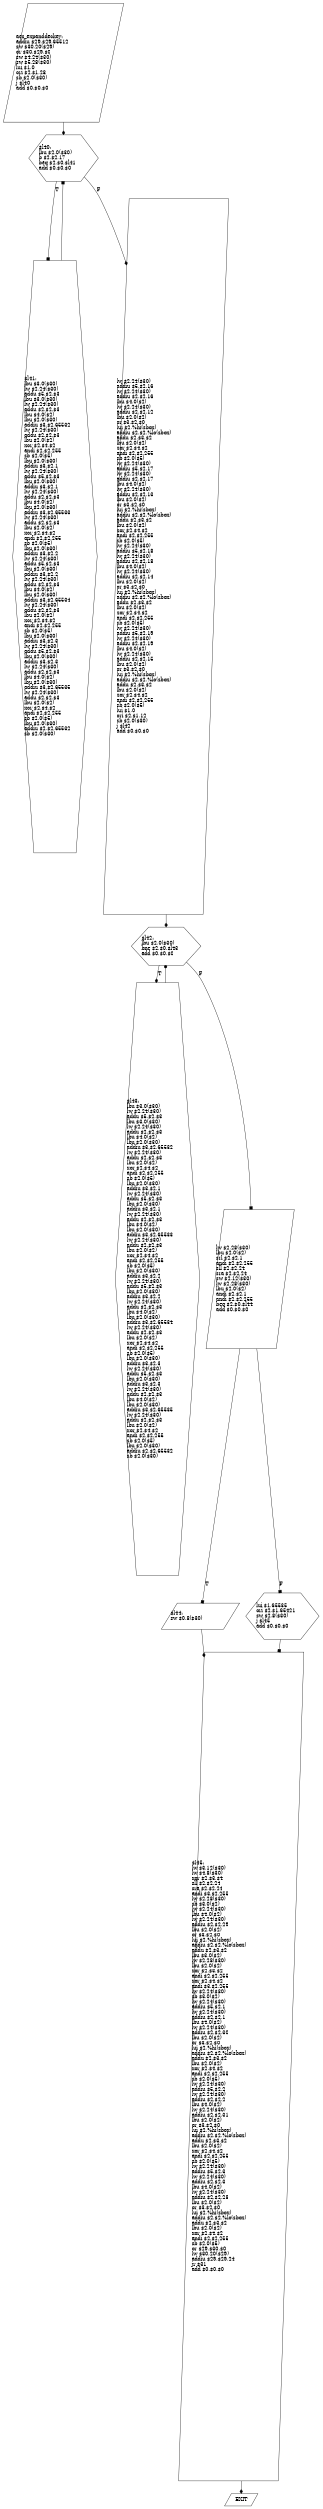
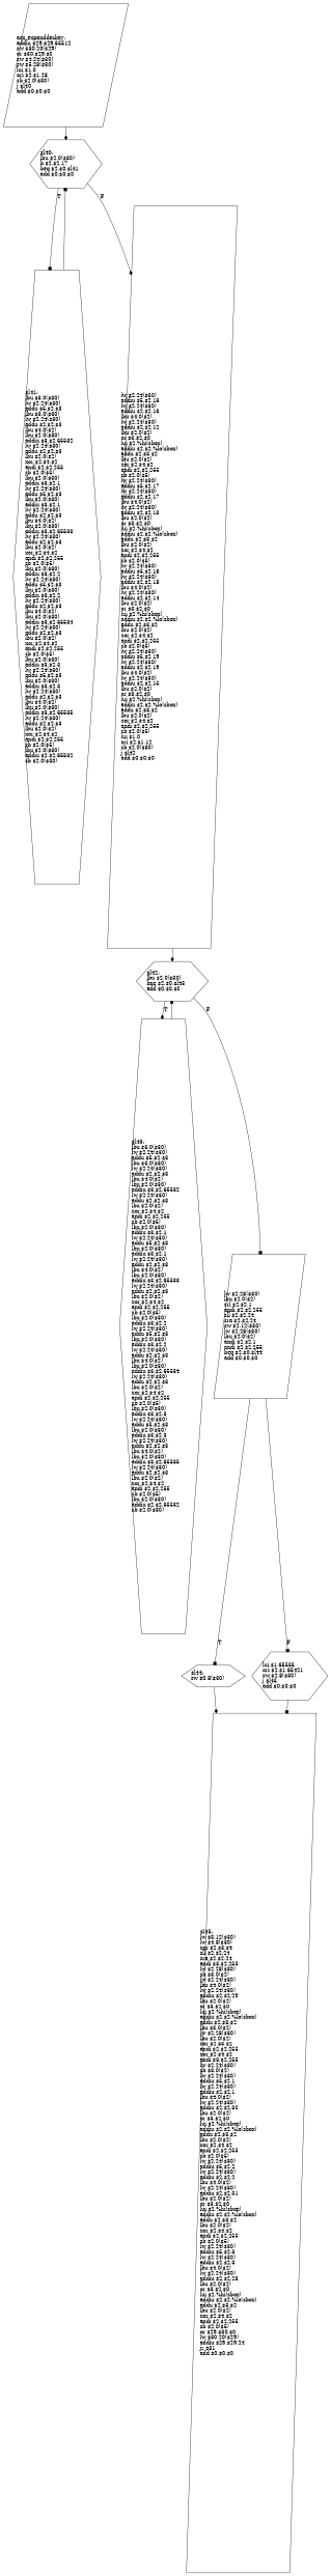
  digraph {
    node [shape=parallelogram]
    edge [arrowhead=diamond style=filled]
    n1 [label="aes_expanddeckey:\laddiu $29,$29,65512\lsw $30,20($29)\lor $30,$29,$0\lsw $4,24($30)\lsw $5,28($30)\llui $1,0\lori $2,$1,28\lsb $2,0($30)\lj $l40\ladd $0,$0,$0\l"]
    n2 [label="$l40:\llbu $2,0($30)\lb $2,$2,17\lbeq $2,$0,$l41\ladd $0,$0,$0\l" shape=hexagon]
    n3 [label="$l41:\llbu $3,0($30)\llw $2,24($30)\laddu $5,$2,$3\llbu $3,0($30)\llw $2,24($30)\laddu $2,$2,$3\llbu $4,0($2)\llbu $2,0($30)\laddiu $3,$2,65532\llw $2,24($30)\laddu $2,$2,$3\llbu $2,0($2)\lxor $2,$4,$2\landi $2,$2,255\lsb $2,0($5)\llbu $2,0($30)\laddiu $3,$2,1\llw $2,24($30)\laddu $5,$2,$3\llbu $2,0($30)\laddiu $3,$2,1\llw $2,24($30)\laddu $2,$2,$3\llbu $4,0($2)\llbu $2,0($30)\laddiu $3,$2,65533\llw $2,24($30)\laddu $2,$2,$3\llbu $2,0($2)\lxor $2,$4,$2\landi $2,$2,255\lsb $2,0($5)\llbu $2,0($30)\laddiu $3,$2,2\llw $2,24($30)\laddu $5,$2,$3\llbu $2,0($30)\laddiu $3,$2,2\llw $2,24($30)\laddu $2,$2,$3\llbu $4,0($2)\llbu $2,0($30)\laddiu $3,$2,65534\llw $2,24($30)\laddu $2,$2,$3\llbu $2,0($2)\lxor $2,$4,$2\landi $2,$2,255\lsb $2,0($5)\llbu $2,0($30)\laddiu $3,$2,3\llw $2,24($30)\laddu $5,$2,$3\llbu $2,0($30)\laddiu $3,$2,3\llw $2,24($30)\laddu $2,$2,$3\llbu $4,0($2)\llbu $2,0($30)\laddiu $3,$2,65535\llw $2,24($30)\laddu $2,$2,$3\llbu $2,0($2)\lxor $2,$4,$2\landi $2,$2,255\lsb $2,0($5)\llbu $2,0($30)\laddiu $2,$2,65532\lsb $2,0($30)\l" shape=hexagon]
    n4 [label="lw $2,24($30)\laddiu $5,$2,16\llw $2,24($30)\laddiu $2,$2,16\llbu $4,0($2)\llw $2,24($30)\laddiu $2,$2,12\llbu $2,0($2)\lor $3,$2,$0\llui $2,%hi(sbox)\laddiu $2,$2,%lo(sbox)\laddu $2,$3,$2\llbu $2,0($2)\lxor $2,$4,$2\landi $2,$2,255\lsb $2,0($5)\llw $2,24($30)\laddiu $5,$2,17\llw $2,24($30)\laddiu $2,$2,17\llbu $4,0($2)\llw $2,24($30)\laddiu $2,$2,13\llbu $2,0($2)\lor $3,$2,$0\llui $2,%hi(sbox)\laddiu $2,$2,%lo(sbox)\laddu $2,$3,$2\llbu $2,0($2)\lxor $2,$4,$2\landi $2,$2,255\lsb $2,0($5)\llw $2,24($30)\laddiu $5,$2,18\llw $2,24($30)\laddiu $2,$2,18\llbu $4,0($2)\llw $2,24($30)\laddiu $2,$2,14\llbu $2,0($2)\lor $3,$2,$0\llui $2,%hi(sbox)\laddiu $2,$2,%lo(sbox)\laddu $2,$3,$2\llbu $2,0($2)\lxor $2,$4,$2\landi $2,$2,255\lsb $2,0($5)\llw $2,24($30)\laddiu $5,$2,19\llw $2,24($30)\laddiu $2,$2,19\llbu $4,0($2)\llw $2,24($30)\laddiu $2,$2,15\llbu $2,0($2)\lor $3,$2,$0\llui $2,%hi(sbox)\laddiu $2,$2,%lo(sbox)\laddu $2,$3,$2\llbu $2,0($2)\lxor $2,$4,$2\landi $2,$2,255\lsb $2,0($5)\llui $1,0\lori $2,$1,12\lsb $2,0($30)\lj $l42\ladd $0,$0,$0\l"]
    n5 [label="$l42:\llbu $2,0($30)\lbne $2,$0,$l43\ladd $0,$0,$0\l" shape=hexagon]
    n6 [label="$l43:\llbu $3,0($30)\llw $2,24($30)\laddu $5,$2,$3\llbu $3,0($30)\llw $2,24($30)\laddu $2,$2,$3\llbu $4,0($2)\llbu $2,0($30)\laddiu $3,$2,65532\llw $2,24($30)\laddu $2,$2,$3\llbu $2,0($2)\lxor $2,$4,$2\landi $2,$2,255\lsb $2,0($5)\llbu $2,0($30)\laddiu $3,$2,1\llw $2,24($30)\laddu $5,$2,$3\llbu $2,0($30)\laddiu $3,$2,1\llw $2,24($30)\laddu $2,$2,$3\llbu $4,0($2)\llbu $2,0($30)\laddiu $3,$2,65533\llw $2,24($30)\laddu $2,$2,$3\llbu $2,0($2)\lxor $2,$4,$2\landi $2,$2,255\lsb $2,0($5)\llbu $2,0($30)\laddiu $3,$2,2\llw $2,24($30)\laddu $5,$2,$3\llbu $2,0($30)\laddiu $3,$2,2\llw $2,24($30)\laddu $2,$2,$3\llbu $4,0($2)\llbu $2,0($30)\laddiu $3,$2,65534\llw $2,24($30)\laddu $2,$2,$3\llbu $2,0($2)\lxor $2,$4,$2\landi $2,$2,255\lsb $2,0($5)\llbu $2,0($30)\laddiu $3,$2,3\llw $2,24($30)\laddu $5,$2,$3\llbu $2,0($30)\laddiu $3,$2,3\llw $2,24($30)\laddu $2,$2,$3\llbu $4,0($2)\llbu $2,0($30)\laddiu $3,$2,65535\llw $2,24($30)\laddu $2,$2,$3\llbu $2,0($2)\lxor $2,$4,$2\landi $2,$2,255\lsb $2,0($5)\llbu $2,0($30)\laddiu $2,$2,65532\lsb $2,0($30)\l" shape=hexagon]
    n7 [label="lw $2,28($30)\llbu $2,0($2)\lsrl $2,$2,1\landi $2,$2,255\lsll $2,$2,24\lsra $2,$2,24\lsw $2,12($30)\llw $2,28($30)\llbu $2,0($2)\landi $2,$2,1\landi $2,$2,255\lbeq $2,$0,$l44\ladd $0,$0,$0\l"]
-   n8 [label="$l44:\lsw $0,8($30)\l"]
+   n8 [label="$l44:\lsw $0,8($30)\l" shape=hexagon]
    n9 [label="lui $1,65535\lori $2,$1,65421\lsw $2,8($30)\lj $l45\ladd $0,$0,$0\l" shape=hexagon]
    n10 [label="$l45:\llw $3,12($30)\llw $4,8($30)\lxor $2,$3,$4\lsll $2,$2,24\lsra $2,$2,24\landi $3,$2,255\llw $2,28($30)\lsb $3,0($2)\llw $2,24($30)\llbu $4,0($2)\llw $2,24($30)\laddiu $2,$2,29\llbu $2,0($2)\lor $3,$2,$0\llui $2,%hi(sbox)\laddiu $2,$2,%lo(sbox)\laddu $2,$3,$2\llbu $3,0($2)\llw $2,28($30)\llbu $2,0($2)\lxor $2,$3,$2\landi $2,$2,255\lxor $2,$4,$2\landi $3,$2,255\llw $2,24($30)\lsb $3,0($2)\llw $2,24($30)\laddiu $5,$2,1\llw $2,24($30)\laddiu $2,$2,1\llbu $4,0($2)\llw $2,24($30)\laddiu $2,$2,30\llbu $2,0($2)\lor $3,$2,$0\llui $2,%hi(sbox)\laddiu $2,$2,%lo(sbox)\laddu $2,$3,$2\llbu $2,0($2)\lxor $2,$4,$2\landi $2,$2,255\lsb $2,0($5)\llw $2,24($30)\laddiu $5,$2,2\llw $2,24($30)\laddiu $2,$2,2\llbu $4,0($2)\llw $2,24($30)\laddiu $2,$2,31\llbu $2,0($2)\lor $3,$2,$0\llui $2,%hi(sbox)\laddiu $2,$2,%lo(sbox)\laddu $2,$3,$2\llbu $2,0($2)\lxor $2,$4,$2\landi $2,$2,255\lsb $2,0($5)\llw $2,24($30)\laddiu $5,$2,3\llw $2,24($30)\laddiu $2,$2,3\llbu $4,0($2)\llw $2,24($30)\laddiu $2,$2,28\llbu $2,0($2)\lor $3,$2,$0\llui $2,%hi(sbox)\laddiu $2,$2,%lo(sbox)\laddu $2,$3,$2\llbu $2,0($2)\lxor $2,$4,$2\landi $2,$2,255\lsb $2,0($5)\lor $29,$30,$0\llw $30,20($29)\laddiu $29,$29,24\ljr $31\ladd $0,$0,$0\l"]
-   EXIT
    n1 -> n2
    n2 -> n3 [arrowhead=box label=T]
    n2 -> n4 [label=F]
    n3 -> n2 [arrowhead=box]
    n4 -> n5
    n5 -> n6 [label=T]
    n5 -> n7 [arrowhead=box label=F]
    n6 -> n5 [arrowhead=dot]
    n7 -> n8 [arrowhead=box label=T]
    n7 -> n9 [arrowhead=box label=F]
    n8 -> n10
    n9 -> n10 [arrowhead=box]
-   n10 -> EXIT
  }
